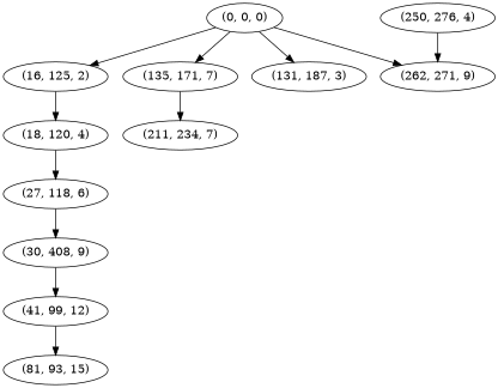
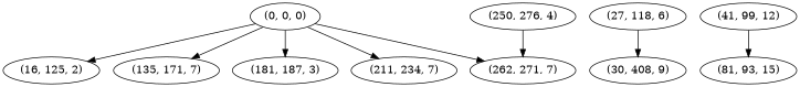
  digraph {
    "(0, 0, 0)"
    "(16, 125, 2)"
    "(135, 171, 7)"
-   "(181, 187, 3)" [label="(131, 187, 3)"]
+   "(181, 187, 3)"
    "(211, 234, 7)"
-   "(262, 271, 9)"
-   "(18, 120, 4)"
+   "(262, 271, 9)" [label="(262, 271, 7)"]
    "(250, 276, 4)"
    "(27, 118, 6)"
    n10 [label="(30, 408, 9)"]
    "(41, 99, 12)"
    n12 [label="(81, 93, 15)"]
    "(0, 0, 0)" -> "(16, 125, 2)"
    "(0, 0, 0)" -> "(135, 171, 7)"
    "(0, 0, 0)" -> "(181, 187, 3)"
-   "(135, 171, 7)" -> "(211, 234, 7)"
+   "(0, 0, 0)" -> "(211, 234, 7)"
    "(0, 0, 0)" -> "(262, 271, 9)"
-   "(16, 125, 2)" -> "(18, 120, 4)"
-   "(18, 120, 4)" -> "(27, 118, 6)"
    "(250, 276, 4)" -> "(262, 271, 9)"
    "(27, 118, 6)" -> n10
-   n10 -> "(41, 99, 12)"
    "(41, 99, 12)" -> n12
  }
